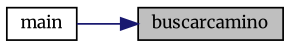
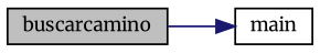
  digraph {
    rankdir=RL
    fontname=Merriweather
    node [color=black fontname=Merriweather fontsize=10 shape=record style=filled]
    n1 [fillcolor=grey75 fontcolor=black height=0.2 label=buscarcamino width=0.4]
    n2 [fillcolor=white height=0.2 label=main width=0.4]
-   n1 -> n2 [color=midnightblue dir=back fontname=Merriweather fontsize=10 labelfontname=Helvetica labelfontsize=10 style=solid]
+   n2 -> n1 [color=midnightblue dir=back fontname=Merriweather fontsize=10 labelfontname=Helvetica labelfontsize=10 style=solid]
  }
